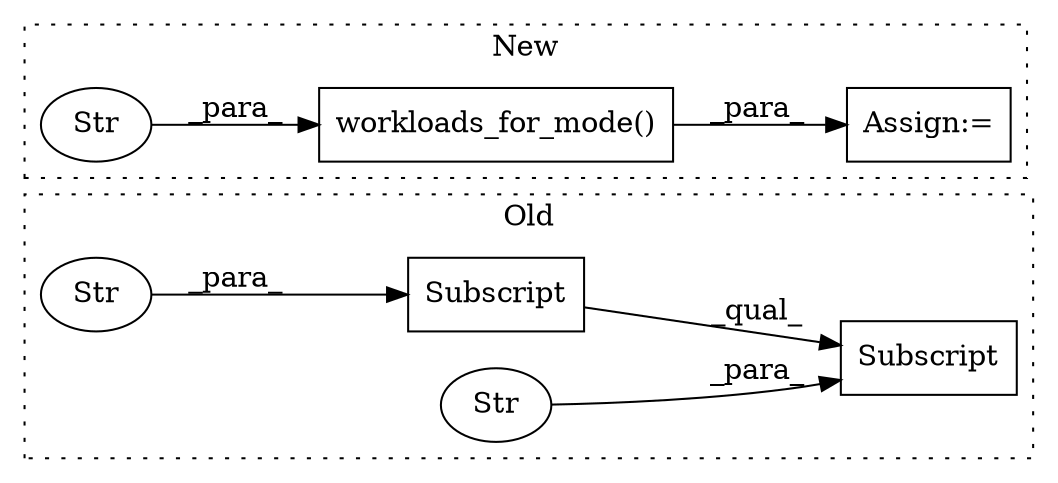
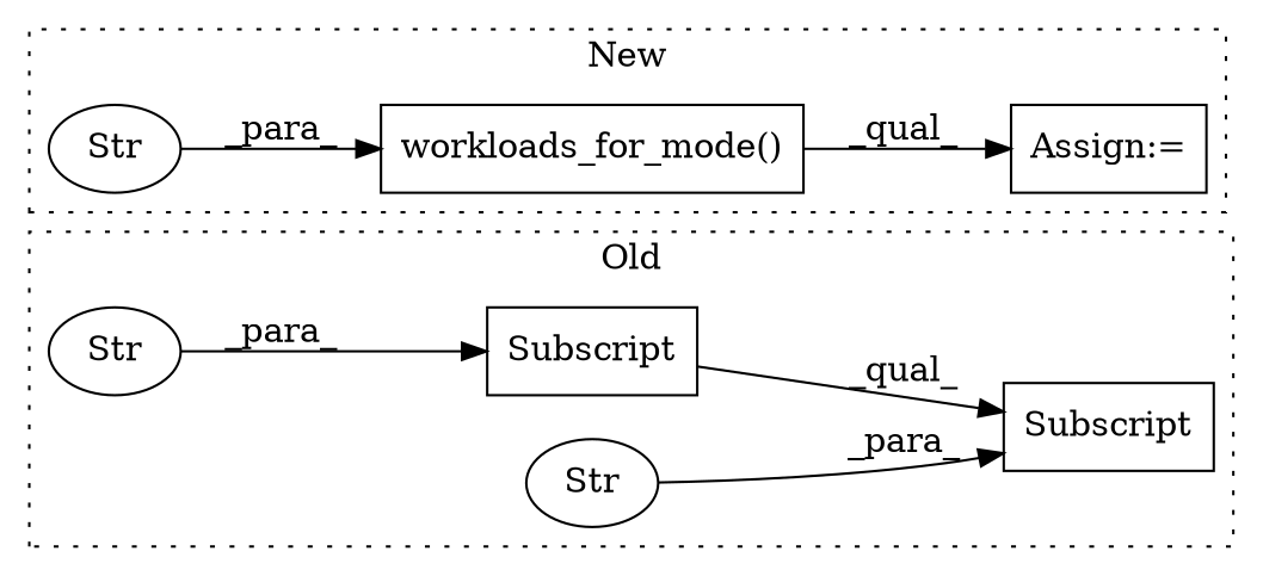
  digraph {
    rankdir=LR
    node [a=66 l=12 s="2634,0" shape=box]
    n1 [a=63 l="38,0" label=Subscript]
    n2 [label=Str s=2659 shape=ellipse]
    n3 [a=63 l="44,0" label=Subscript]
    n4 [l=4 label=Str s=2673 shape=ellipse]
    n5 [a=75 l="23,1" label="workloads_for_mode()" s="2713,2771"]
    n6 [label=Str s=2759 shape=ellipse]
    n7 [a=68 l=3 label="Assign:=" s=2897]
    subgraph cluster_1 {
      label=Old
      style=dotted
      n1
      n2
      n3
      n4
    }
    subgraph cluster_2 {
      label=New
      style=dotted
      n5
      n6
      n7
    }
    n1 -> n3 [label=_qual_]
    n2 -> n1 [label=_para_]
    n4 -> n3 [label=_para_]
-   n5 -> n7 [label=_para_]
+   n5 -> n7 [label=_qual_]
    n6 -> n5 [label=_para_]
  }
